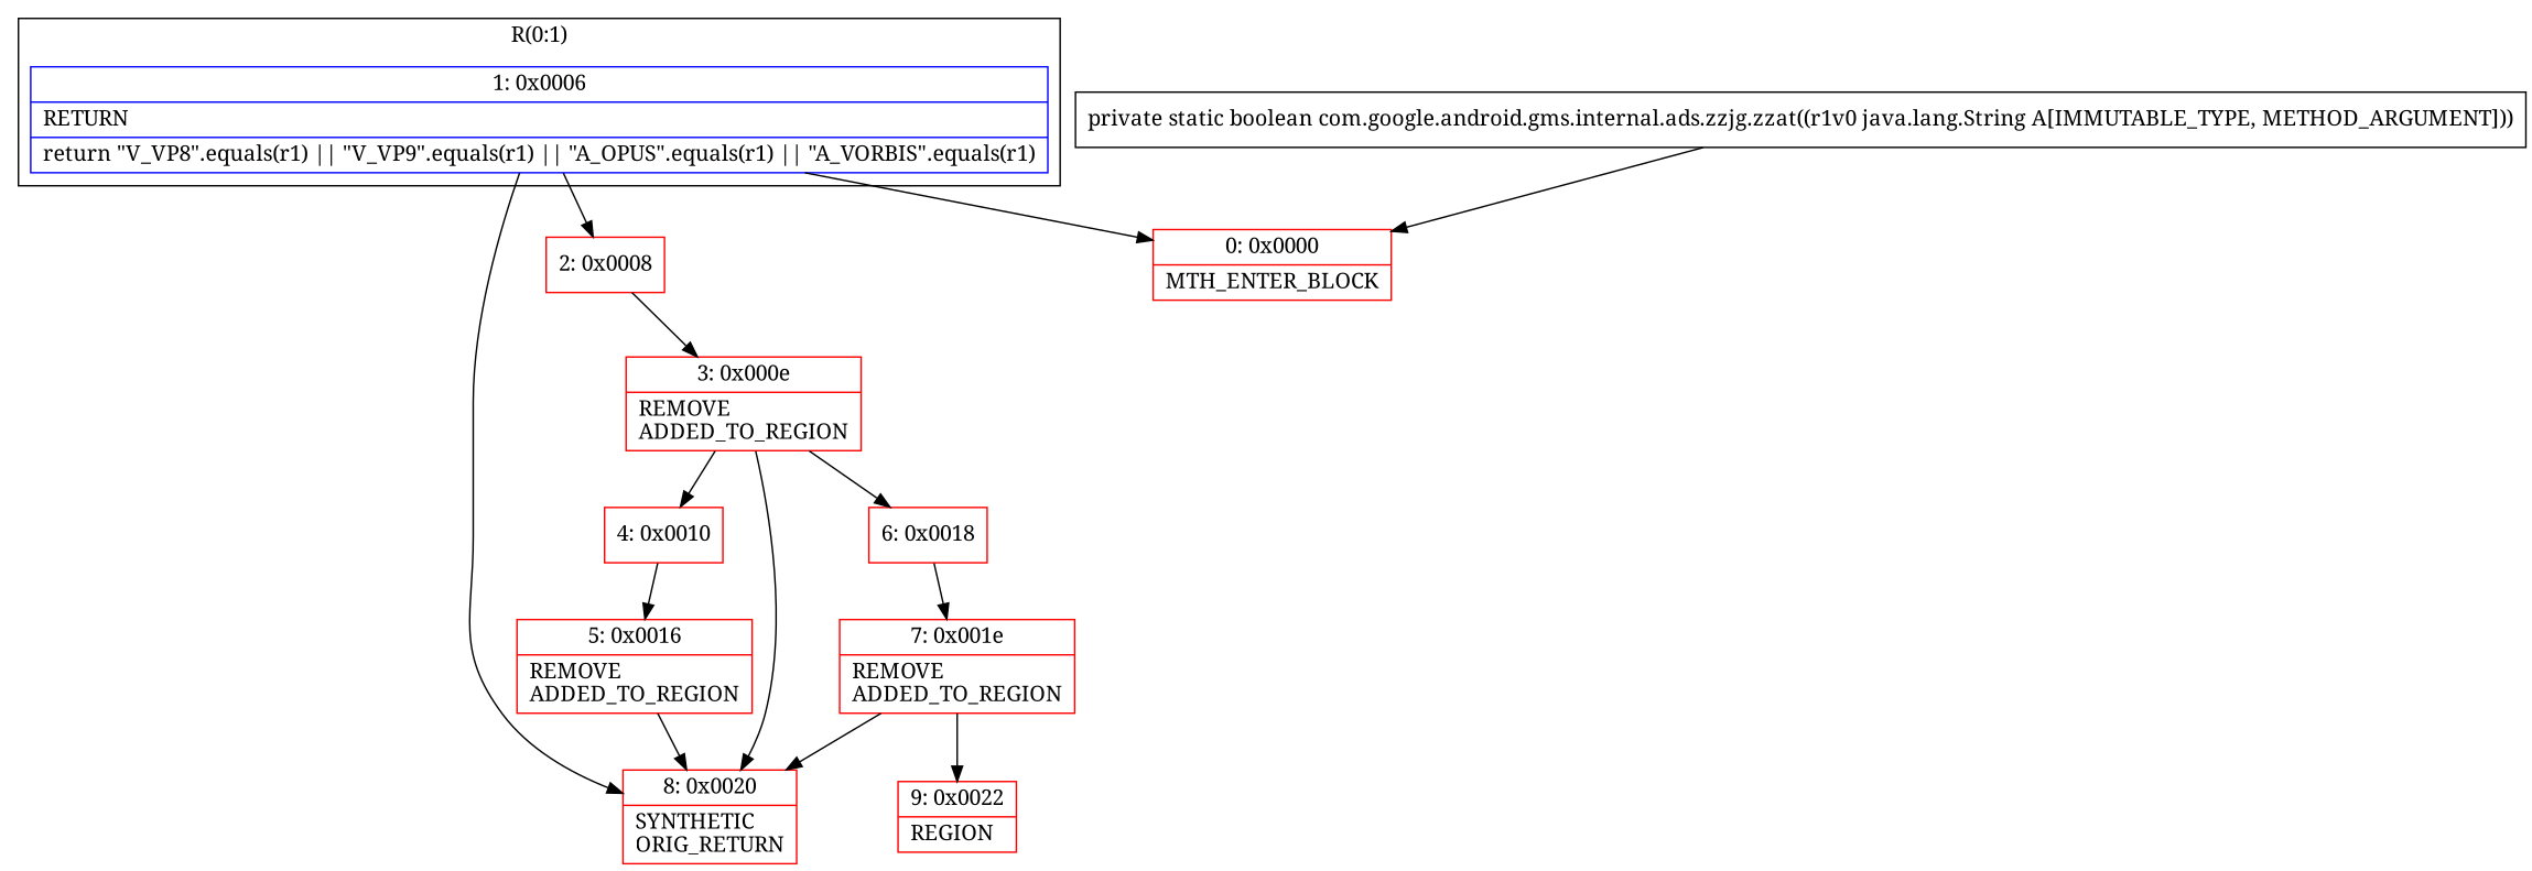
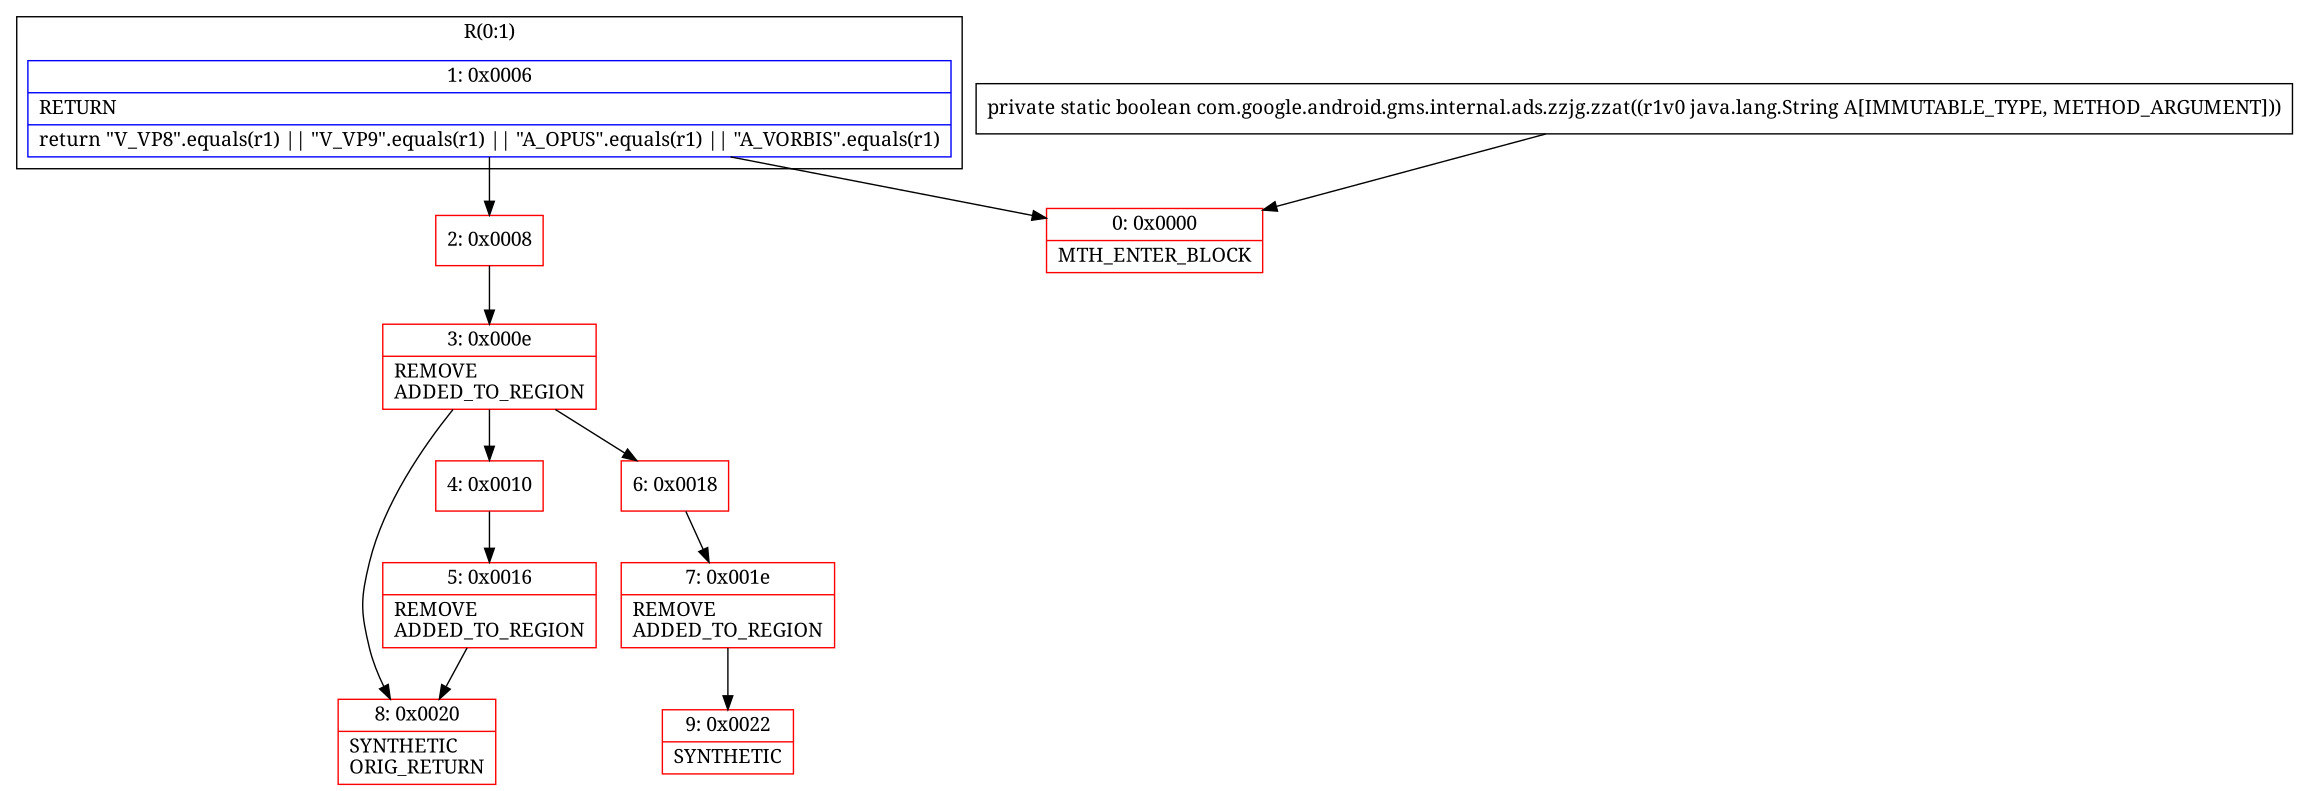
  digraph {
    fontname="Noto Serif"
    node [color=red fontname="Noto Serif" shape=record]
    edge [fontname="Noto Serif"]
    n1 [color=blue label="{1\:\ 0x0006|RETURN\l|return \"V_VP8\".equals(r1) \|\| \"V_VP9\".equals(r1) \|\| \"A_OPUS\".equals(r1) \|\| \"A_VORBIS\".equals(r1)\l}"]
    n2 [label="{2\:\ 0x0008}"]
    n3 [label="{8\:\ 0x0020|SYNTHETIC\lORIG_RETURN\l}"]
    n4 [label="{0\:\ 0x0000|MTH_ENTER_BLOCK\l}"]
    n5 [label="{3\:\ 0x000e|REMOVE\lADDED_TO_REGION\l}"]
    n6 [label="{4\:\ 0x0010}"]
    n7 [label="{6\:\ 0x0018}"]
    n8 [label="{5\:\ 0x0016|REMOVE\lADDED_TO_REGION\l}"]
    n9 [label="{7\:\ 0x001e|REMOVE\lADDED_TO_REGION\l}"]
-   n10 [label="{9\:\ 0x0022|REGION\l}"]
+   n10 [label="{9\:\ 0x0022|SYNTHETIC\l}"]
    n11 [label="{private static boolean com.google.android.gms.internal.ads.zzjg.zzat((r1v0 java.lang.String A[IMMUTABLE_TYPE, METHOD_ARGUMENT])) }" color=""]
    subgraph cluster_1 {
      label="R(0:1)"
      n1
    }
    n1 -> n2
-   n1 -> n3
    n1 -> n4
    n2 -> n5
    n5 -> n3
    n5 -> n6
    n5 -> n7
    n6 -> n8
    n7 -> n9
    n8 -> n3
-   n9 -> n3
    n9 -> n10
    n11 -> n4
  }
